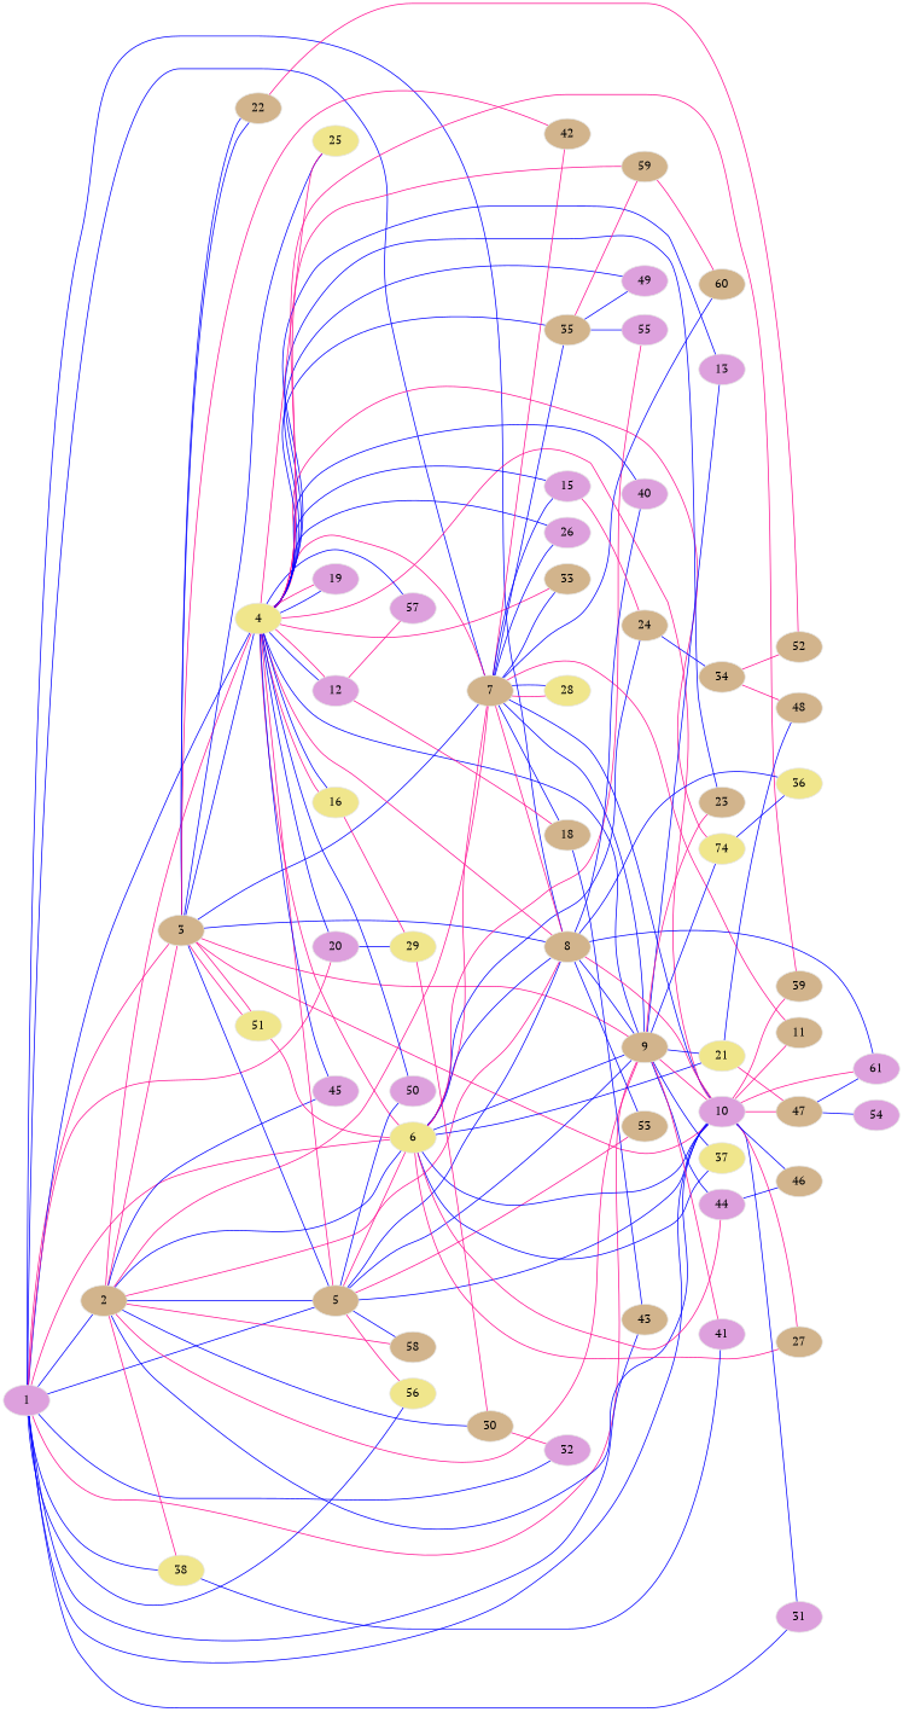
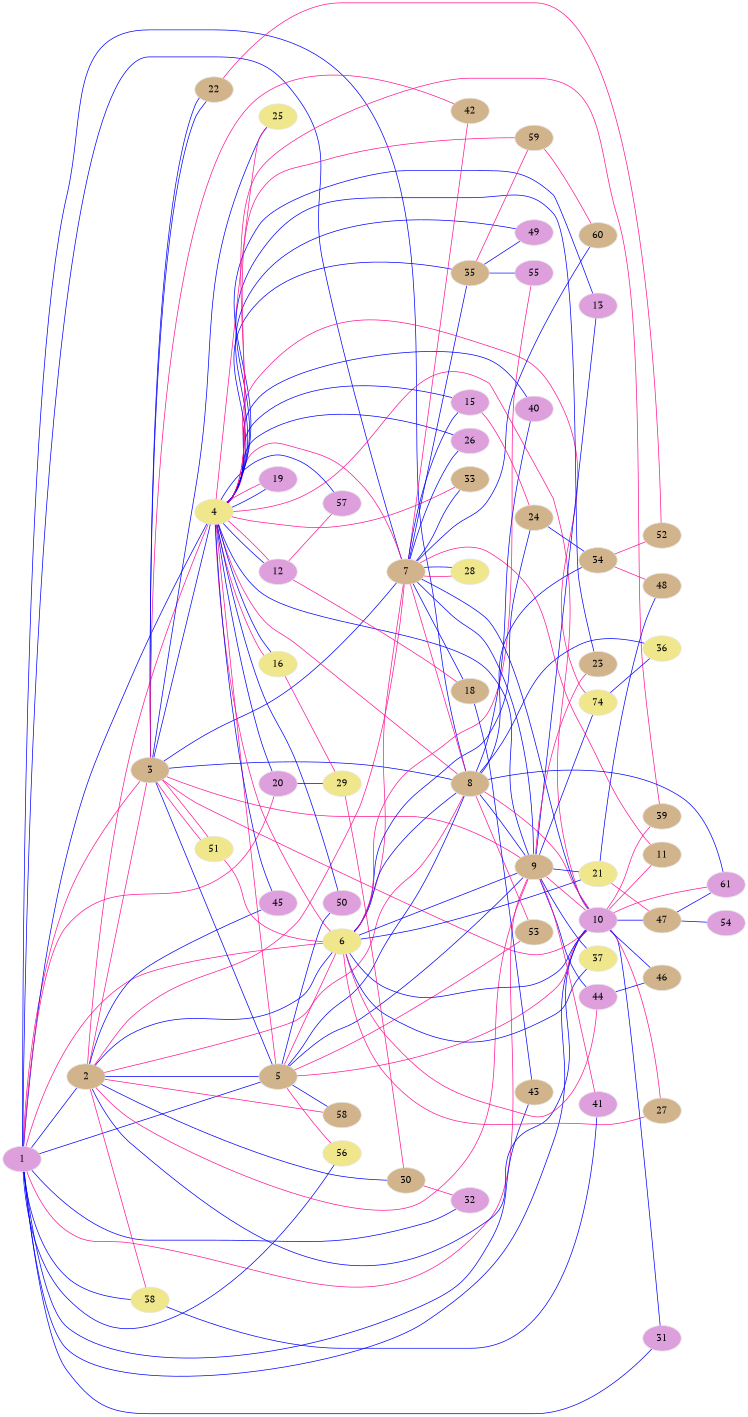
  graph {
    fontname="PT Serif"
    rankdir=LR
    node [color=gray90 fillcolor=tan fontname="PT Serif" style=filled]
    edge [color=blue fontname="PT Serif"]
    1 [fillcolor=plum]
    2
    3
    4 [fillcolor=khaki]
    5
    6 [fillcolor=khaki]
    7
    8
    9
    10 [fillcolor=plum]
    20 [fillcolor=plum]
    31 [fillcolor=plum]
    32 [fillcolor=plum]
    38 [fillcolor=khaki]
    43
    56 [fillcolor=khaki]
    30
    45 [fillcolor=plum]
    58
    22
    25 [fillcolor=khaki]
    42
    51 [fillcolor=khaki]
    12 [fillcolor=plum]
    13 [fillcolor=plum]
    n26 [fillcolor=khaki label=74]
    15 [fillcolor=plum]
    16 [fillcolor=khaki]
    19 [fillcolor=plum]
    23
    26 [fillcolor=plum]
    33
    35
    39
    40 [fillcolor=plum]
    49 [fillcolor=plum]
    50 [fillcolor=plum]
    57 [fillcolor=plum]
    59
    53
    21 [fillcolor=khaki]
    24
    27
    37 [fillcolor=khaki]
    44 [fillcolor=plum]
    55 [fillcolor=plum]
    11
    18
    28 [fillcolor=khaki]
    60
    34
    36 [fillcolor=khaki]
    61 [fillcolor=plum]
    41 [fillcolor=plum]
    46
    47
    29 [fillcolor=khaki]
    52
    48
    54 [fillcolor=plum]
    1 -- 2
    1 -- 3 [color=deeppink]
    1 -- 4
    1 -- 5
    1 -- 6 [color=deeppink]
    1 -- 7
    1 -- 8
    1 -- 9 [color=deeppink]
    1 -- 10
    1 -- 20 [color=deeppink]
    1 -- 31
    1 -- 32
    1 -- 38
    1 -- 43
    1 -- 56
    2 -- 3 [color=deeppink]
    2 -- 4 [color=deeppink]
    2 -- 5
    2 -- 6
    2 -- 7 [color=deeppink]
    2 -- 8 [color=deeppink]
    2 -- 9 [color=deeppink]
    2 -- 10
    2 -- 38 [color=deeppink]
    2 -- 30
    2 -- 45
    2 -- 58 [color=deeppink]
    3 -- 4
    3 -- 5
    3 -- 7
    3 -- 8
    3 -- 9 [color=deeppink]
    3 -- 10 [color=deeppink]
    3 -- 22
    3 -- 22
    3 -- 25
    3 -- 42 [color=deeppink]
    3 -- 51 [color=deeppink]
    3 -- 51 [color=deeppink]
    4 -- 5 [color=deeppink]
    4 -- 6 [color=deeppink]
    4 -- 7 [color=deeppink]
    4 -- 8 [color=deeppink]
    4 -- 9
    4 -- 10 [color=deeppink]
    4 -- 20
    4 -- 45
    4 -- 25 [color=deeppink]
    4 -- 12
    4 -- 12 [color=deeppink]
    4 -- 13
    4 -- n26 [color=deeppink]
    4 -- 15
    4 -- 16 [color=deeppink]
    4 -- 16
    4 -- 19
    4 -- 19 [color=deeppink]
    4 -- 23
    4 -- 26
    4 -- 33 [color=deeppink]
    4 -- 35
    4 -- 39 [color=deeppink]
    4 -- 40
    4 -- 49
    4 -- 50
    4 -- 57
    4 -- 59 [color=deeppink]
    5 -- 6 [color=deeppink]
    5 -- 8
    5 -- 9
-   5 -- 10
+   5 -- 10 [color=deeppink]
    5 -- 56 [color=deeppink]
    5 -- 58
    5 -- 50
    5 -- 53 [color=deeppink]
    6 -- 7 [color=deeppink]
    6 -- 8
    6 -- 9
    6 -- 10
    6 -- 21
    6 -- 24
    6 -- 27 [color=deeppink]
    6 -- 37
    6 -- 44 [color=deeppink]
    6 -- 55 [color=deeppink]
    7 -- 8 [color=deeppink]
    7 -- 9
    7 -- 10
    7 -- 42 [color=deeppink]
    7 -- 15
    7 -- 26
    7 -- 33
    7 -- 35
    7 -- 11 [color=deeppink]
    7 -- 18
    7 -- 28 [color=deeppink]
    7 -- 28
    7 -- 60
    8 -- 9
    8 -- 10 [color=deeppink]
    8 -- 40
-   8 -- 53
+   8 -- 53 [color=deeppink]
+   8 -- 34
    8 -- 36
    8 -- 61
    9 -- 10 [color=deeppink]
    9 -- 13
    9 -- n26
    9 -- 23 [color=deeppink]
    9 -- 21
    9 -- 37
    9 -- 44
    9 -- 41 [color=deeppink]
    10 -- 31
    10 -- 39 [color=deeppink]
    10 -- 27 [color=deeppink]
    10 -- 11 [color=deeppink]
    10 -- 61 [color=deeppink]
    10 -- 46
-   10 -- 47 [color=deeppink]
+   10 -- 47
    20 -- 29
    38 -- 41
    30 -- 32 [color=deeppink]
    22 -- 52 [color=deeppink]
    51 -- 6 [color=deeppink]
    12 -- 57 [color=deeppink]
    12 -- 18 [color=deeppink]
    n26 -- 36
    15 -- 24 [color=deeppink]
    16 -- 29 [color=deeppink]
    35 -- 49
    35 -- 59 [color=deeppink]
    35 -- 55
    59 -- 60 [color=deeppink]
    21 -- 47 [color=deeppink]
    21 -- 48
    24 -- 34
    44 -- 46
    18 -- 43
    34 -- 52 [color=deeppink]
    34 -- 48 [color=deeppink]
    47 -- 61
    47 -- 54
    29 -- 30 [color=deeppink]
  }
